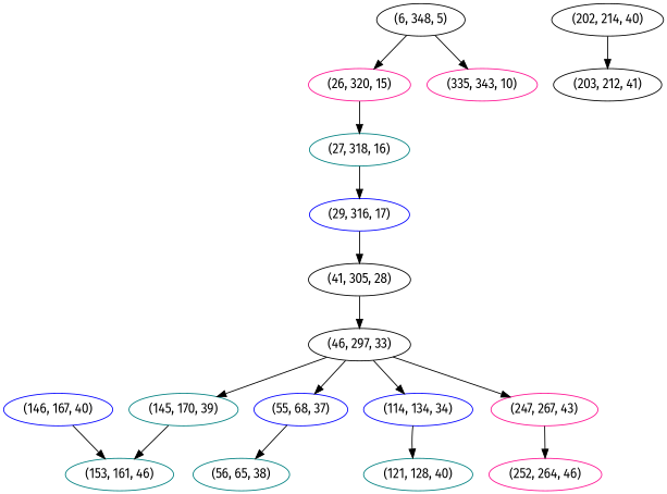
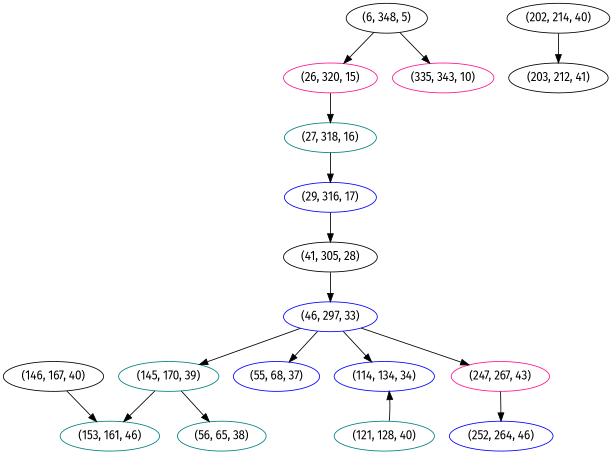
  digraph {
    fontname="Fira Sans"
    node [color=black fontname="Fira Sans"]
    edge [fontname="Fira Sans"]
    "(26, 320, 15)" [color=deeppink]
    "(6, 348, 5)"
    "(335, 343, 10)" [color=deeppink]
    "(27, 318, 16)" [color=teal]
    "(29, 316, 17)" [color=blue]
    "(41, 305, 28)"
-   "(46, 297, 33)"
+   "(46, 297, 33)" [color=blue]
    "(55, 68, 37)" [color=blue]
    "(114, 134, 34)" [color=blue]
    "(145, 170, 39)" [color=teal]
    "(247, 267, 43)" [color=deeppink]
    "(56, 65, 38)" [color=teal]
    "(121, 128, 40)" [color=teal]
    "(153, 161, 46)" [color=teal]
    "(202, 214, 40)"
    "(203, 212, 41)"
-   "(252, 264, 46)" [color=deeppink]
-   "(146, 167, 40)" [color=blue]
+   "(252, 264, 46)" [color=blue]
+   "(146, 167, 40)"
    "(26, 320, 15)" -> "(27, 318, 16)"
    "(6, 348, 5)" -> "(26, 320, 15)"
    "(6, 348, 5)" -> "(335, 343, 10)"
    "(27, 318, 16)" -> "(29, 316, 17)"
    "(29, 316, 17)" -> "(41, 305, 28)"
    "(41, 305, 28)" -> "(46, 297, 33)"
    "(46, 297, 33)" -> "(55, 68, 37)"
    "(46, 297, 33)" -> "(114, 134, 34)"
    "(46, 297, 33)" -> "(145, 170, 39)"
    "(46, 297, 33)" -> "(247, 267, 43)"
-   "(55, 68, 37)" -> "(56, 65, 38)"
-   "(114, 134, 34)" -> "(121, 128, 40)"
+   "(145, 170, 39)" -> "(56, 65, 38)"
+   "(121, 128, 40)" -> "(114, 134, 34)"
    "(145, 170, 39)" -> "(153, 161, 46)"
    "(247, 267, 43)" -> "(252, 264, 46)"
    "(202, 214, 40)" -> "(203, 212, 41)"
    "(146, 167, 40)" -> "(153, 161, 46)"
  }
